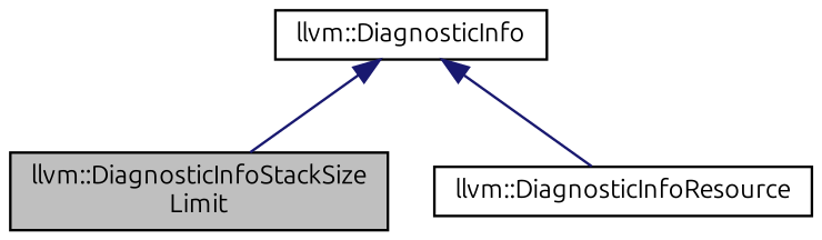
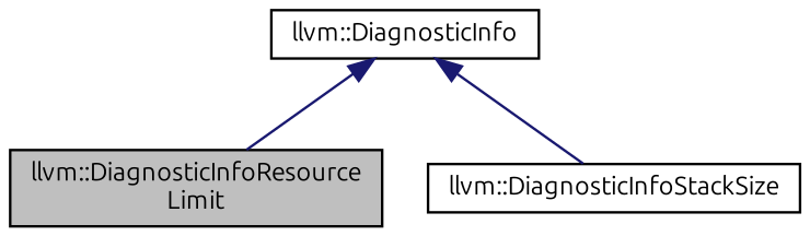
  digraph {
    fontname=Ubuntu
    node [color=black fontname=Ubuntu fontsize=10 shape=box]
    edge [color=midnightblue dir=back fontname=Ubuntu fontsize=10 labelfontname=Helvetica labelfontsize=10 style=solid]
-   n1 [fillcolor=grey75 fontcolor=black height=0.2 label="llvm::DiagnosticInfoStackSize\lLimit" style=filled width=0.4]
-   n2 [height=0.2 label="llvm::DiagnosticInfoResource" width=0.4]
+   n1 [fillcolor=grey75 fontcolor=black height=0.2 label="llvm::DiagnosticInfoResource\lLimit" style=filled width=0.4]
+   n2 [height=0.2 label="llvm::DiagnosticInfoStackSize" width=0.4]
    n3 [height=0.2 label="llvm::DiagnosticInfo" width=0.4]
    n3 -> n1
    n3 -> n2
  }
